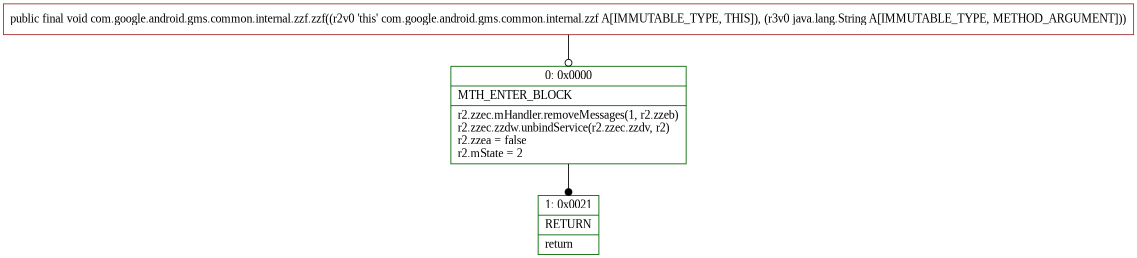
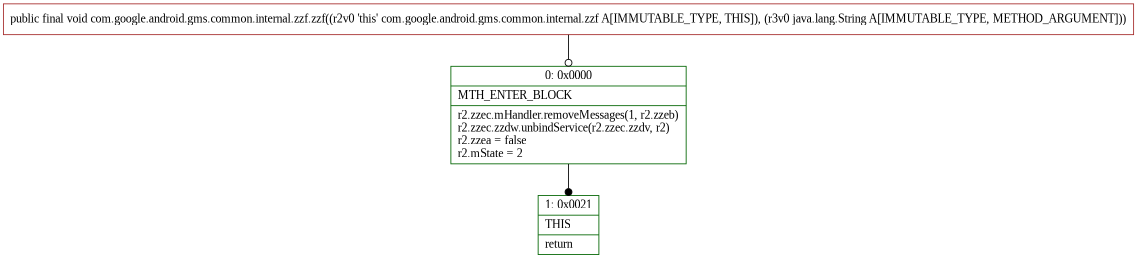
  digraph {
    fontname="Liberation Serif"
    node [shape=record color=darkgreen fontname="Liberation Serif"]
    edge [fontname="Liberation Serif"]
    n1 [label="{0\:\ 0x0000|MTH_ENTER_BLOCK\l|r2.zzec.mHandler.removeMessages(1, r2.zzeb)\lr2.zzec.zzdw.unbindService(r2.zzec.zzdv, r2)\lr2.zzea = false\lr2.mState = 2\l}"]
-   n2 [label="{1\:\ 0x0021|RETURN\l|return\l}"]
+   n2 [label="{1\:\ 0x0021|THIS\l|return\l}"]
    n3 [label="{public final void com.google.android.gms.common.internal.zzf.zzf((r2v0 'this' com.google.android.gms.common.internal.zzf A[IMMUTABLE_TYPE, THIS]), (r3v0 java.lang.String A[IMMUTABLE_TYPE, METHOD_ARGUMENT])) }" color=brown]
    n1 -> n2 [arrowhead=dot]
    n3 -> n1 [arrowhead=odot]
  }
